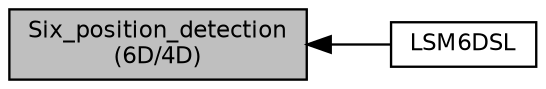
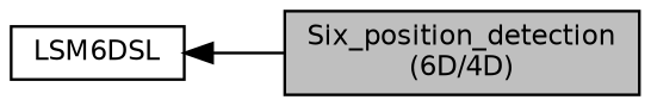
  digraph {
    rankdir=LR
    node [color=black fontname=Helvetica fontsize=10 shape=box style=filled]
    n1 [fillcolor=white height=0.2 label=LSM6DSL width=0.4]
    n2 [fillcolor=grey75 fontcolor=black height=0.2 label="Six_position_detection\l(6D/4D)" width=0.4]
-   n2 -> n1 [dir=back fontname=Helvetica fontsize=10 labelfontname=Helvetica labelfontsize=10 shape=plaintext style=solid]
+   n1 -> n2 [dir=back fontname=Helvetica fontsize=10 labelfontname=Helvetica labelfontsize=10 shape=plaintext style=solid]
  }
